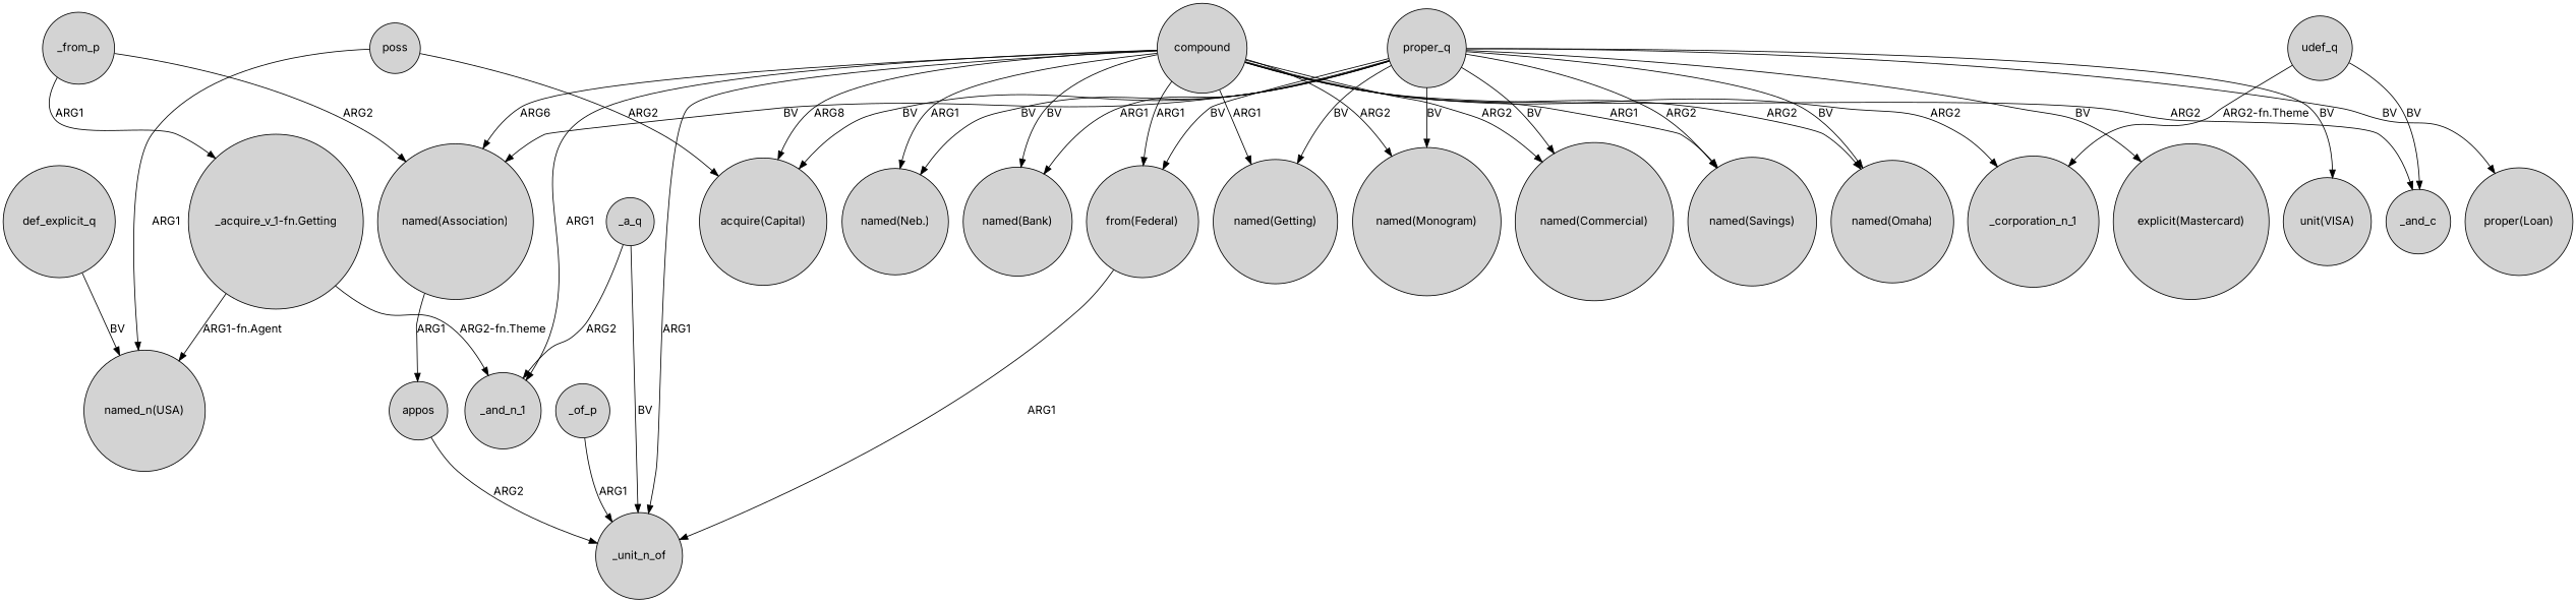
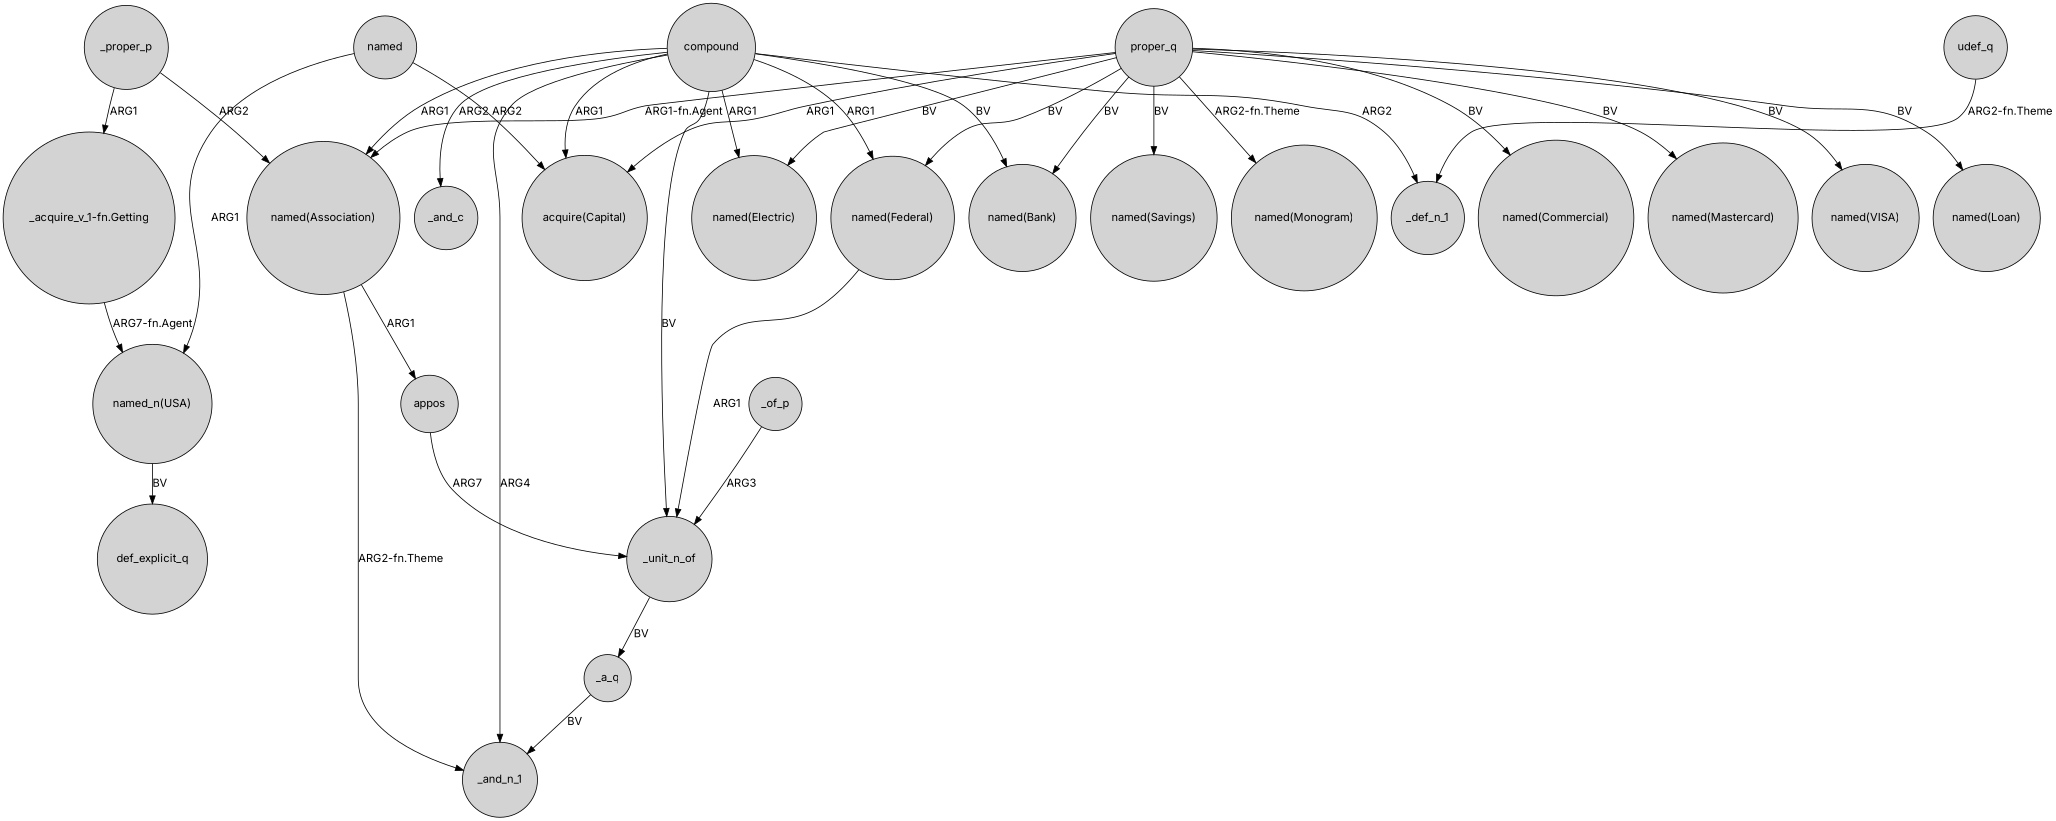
  digraph {
    fontname=Inter
    node [fontname=Inter shape=circle style=filled]
    edge [fontname=Inter]
    compound
-   "named(Federal)" [label="from(Federal)"]
+   "named(Federal)"
    n3 [label="acquire(Capital)"]
-   "named(Omaha)"
    _unit_n_of
    "named(Association)"
    "named(Savings)"
-   _corporation_n_1
-   "named(Electric)" [label="named(Getting)"]
+   _corporation_n_1 [label=_def_n_1]
+   "named(Electric)"
    n10 [label=_and_n_1]
-   "named(Neb.)"
    "named(Monogram)"
    "named(Bank)"
    _and_c
    "named(Commercial)"
    appos
    "_acquire_v_1-fn.Getting"
    "named_n(USA)"
    proper_q
-   "named(Mastercard)" [label="explicit(Mastercard)"]
-   "named(VISA)" [label="unit(VISA)"]
-   "named(Loan)" [label="proper(Loan)"]
+   "named(Mastercard)"
+   "named(VISA)"
+   "named(Loan)"
    _of_p
-   _from_p
-   poss
+   _from_p [label=_proper_p]
+   poss [label=named]
    udef_q
    def_explicit_q
    _a_q
    compound -> "named(Federal)" [label=ARG1]
-   compound -> n3 [label=ARG8]
-   compound -> "named(Omaha)" [label=ARG2]
-   compound -> _unit_n_of [label=ARG1]
-   compound -> "named(Association)" [label=ARG6]
-   compound -> "named(Savings)" [label=ARG1]
+   compound -> n3 [label=ARG1]
+   compound -> _unit_n_of [label=BV]
+   compound -> "named(Association)" [label=ARG1]
    compound -> _corporation_n_1 [label=ARG2]
    compound -> "named(Electric)" [label=ARG1]
-   compound -> n10 [label=ARG1]
-   compound -> "named(Neb.)" [label=ARG1]
-   compound -> "named(Monogram)" [label=ARG2]
+   compound -> n10 [label=ARG4]
    compound -> "named(Bank)" [label=BV]
    compound -> _and_c [label=ARG2]
-   compound -> "named(Commercial)" [label=ARG2]
    "named(Federal)" -> _unit_n_of [label=ARG1]
    "named(Association)" -> appos [label=ARG1]
-   appos -> _unit_n_of [label=ARG2]
-   "_acquire_v_1-fn.Getting" -> n10 [label="ARG2-fn.Theme"]
-   "_acquire_v_1-fn.Getting" -> "named_n(USA)" [label="ARG1-fn.Agent"]
+   appos -> _unit_n_of [label=ARG7]
+   "named(Association)" -> n10 [label="ARG2-fn.Theme"]
+   "_acquire_v_1-fn.Getting" -> "named_n(USA)" [label="ARG7-fn.Agent"]
    proper_q -> "named(Federal)" [label=BV]
-   proper_q -> n3 [label=BV]
-   proper_q -> "named(Omaha)" [label=BV]
-   proper_q -> "named(Association)" [label=BV]
-   proper_q -> "named(Savings)" [label=ARG2]
+   proper_q -> n3 [label=ARG1]
+   proper_q -> "named(Association)" [label="ARG1-fn.Agent"]
+   proper_q -> "named(Savings)" [label=BV]
    proper_q -> "named(Electric)" [label=BV]
-   proper_q -> "named(Neb.)" [label=BV]
-   proper_q -> "named(Monogram)" [label=BV]
-   proper_q -> "named(Bank)" [label=ARG1]
+   proper_q -> "named(Monogram)" [label="ARG2-fn.Theme"]
+   proper_q -> "named(Bank)" [label=BV]
    proper_q -> "named(Commercial)" [label=BV]
    proper_q -> "named(Mastercard)" [label=BV]
    proper_q -> "named(VISA)" [label=BV]
    proper_q -> "named(Loan)" [label=BV]
-   _of_p -> _unit_n_of [label=ARG1]
+   _of_p -> _unit_n_of [label=ARG3]
    _from_p -> "named(Association)" [label=ARG2]
    _from_p -> "_acquire_v_1-fn.Getting" [label=ARG1]
    poss -> n3 [label=ARG2]
    poss -> "named_n(USA)" [label=ARG1]
    udef_q -> _corporation_n_1 [label="ARG2-fn.Theme"]
-   udef_q -> _and_c [label=BV]
-   def_explicit_q -> "named_n(USA)" [label=BV]
-   _a_q -> _unit_n_of [label=BV]
-   _a_q -> n10 [label=ARG2]
+   "named_n(USA)" -> def_explicit_q [label=BV]
+   _unit_n_of -> _a_q [label=BV]
+   _a_q -> n10 [label=BV]
  }
